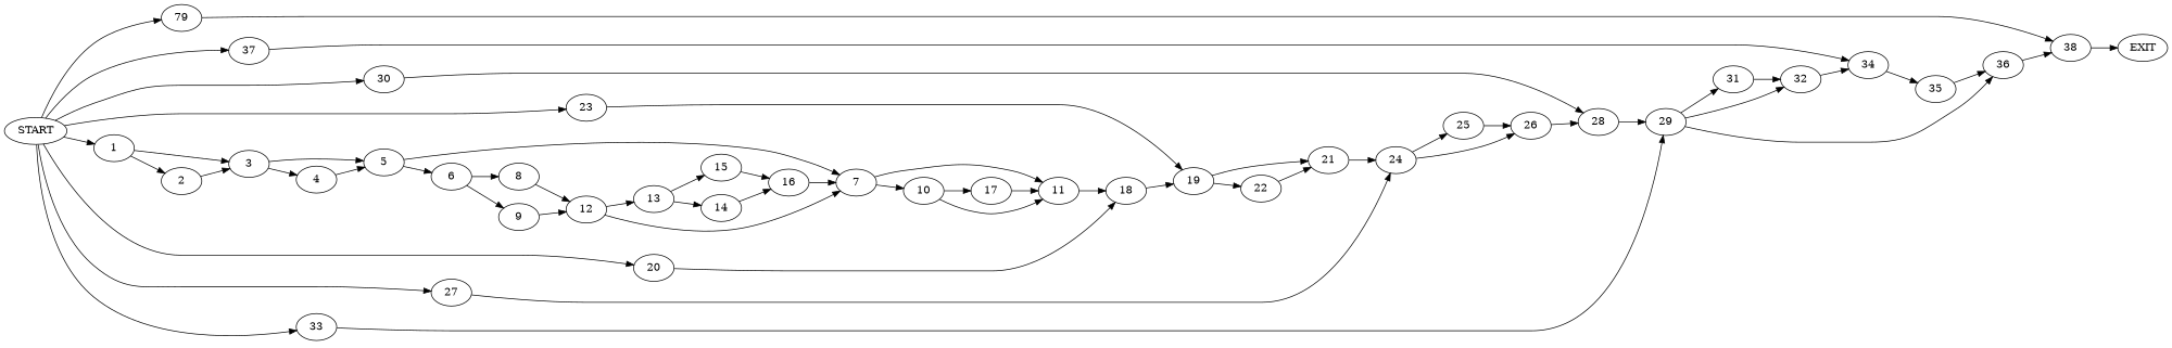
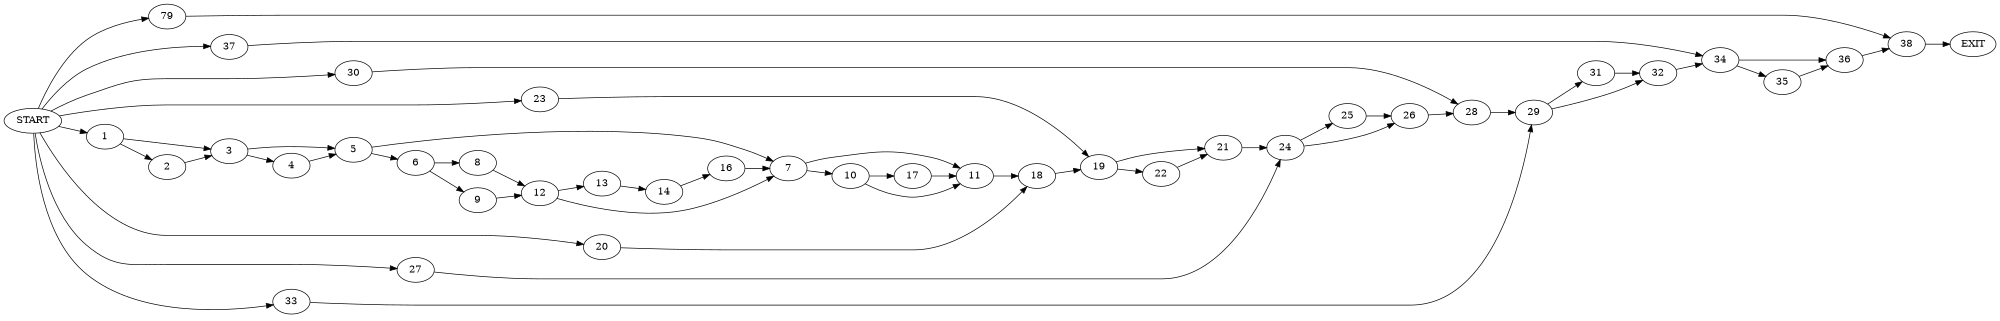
  digraph {
    rankdir=LR
    n1 [label=START]
    1
    20
    23
    27
    30
    33
    37
    n9 [label=79]
    2
    3
    18
    19
    24
    28
    29
    34
    38
    n19 [label=EXIT]
    4
    5
    6
    7
    8
    9
    10
    11
    12
    17
    13
    14
-   15
    16
    21
    22
    25
    26
    31
    32
    35
    36
    n1 -> 1
    n1 -> 20
    n1 -> 23
    n1 -> 27
    n1 -> 30
    n1 -> 33
    n1 -> 37
    n1 -> n9
    1 -> 2
    1 -> 3
    20 -> 18
    23 -> 19
    27 -> 24
    30 -> 28
    33 -> 29
    37 -> 34
    n9 -> 38
    2 -> 3
    3 -> 4
    3 -> 5
    18 -> 19
    19 -> 21
    19 -> 22
    24 -> 25
    24 -> 26
    28 -> 29
    29 -> 31
    29 -> 32
    34 -> 35
-   29 -> 36
+   34 -> 36
    38 -> n19
    4 -> 5
    5 -> 6
    5 -> 7
    6 -> 8
    6 -> 9
    7 -> 10
    7 -> 11
    8 -> 12
    9 -> 12
    10 -> 11
    10 -> 17
    11 -> 18
    12 -> 7
    12 -> 13
    17 -> 11
    13 -> 14
-   13 -> 15
    14 -> 16
-   15 -> 16
    16 -> 7
    21 -> 24
    22 -> 21
    25 -> 26
    26 -> 28
    31 -> 32
    32 -> 34
    35 -> 36
    36 -> 38
  }
